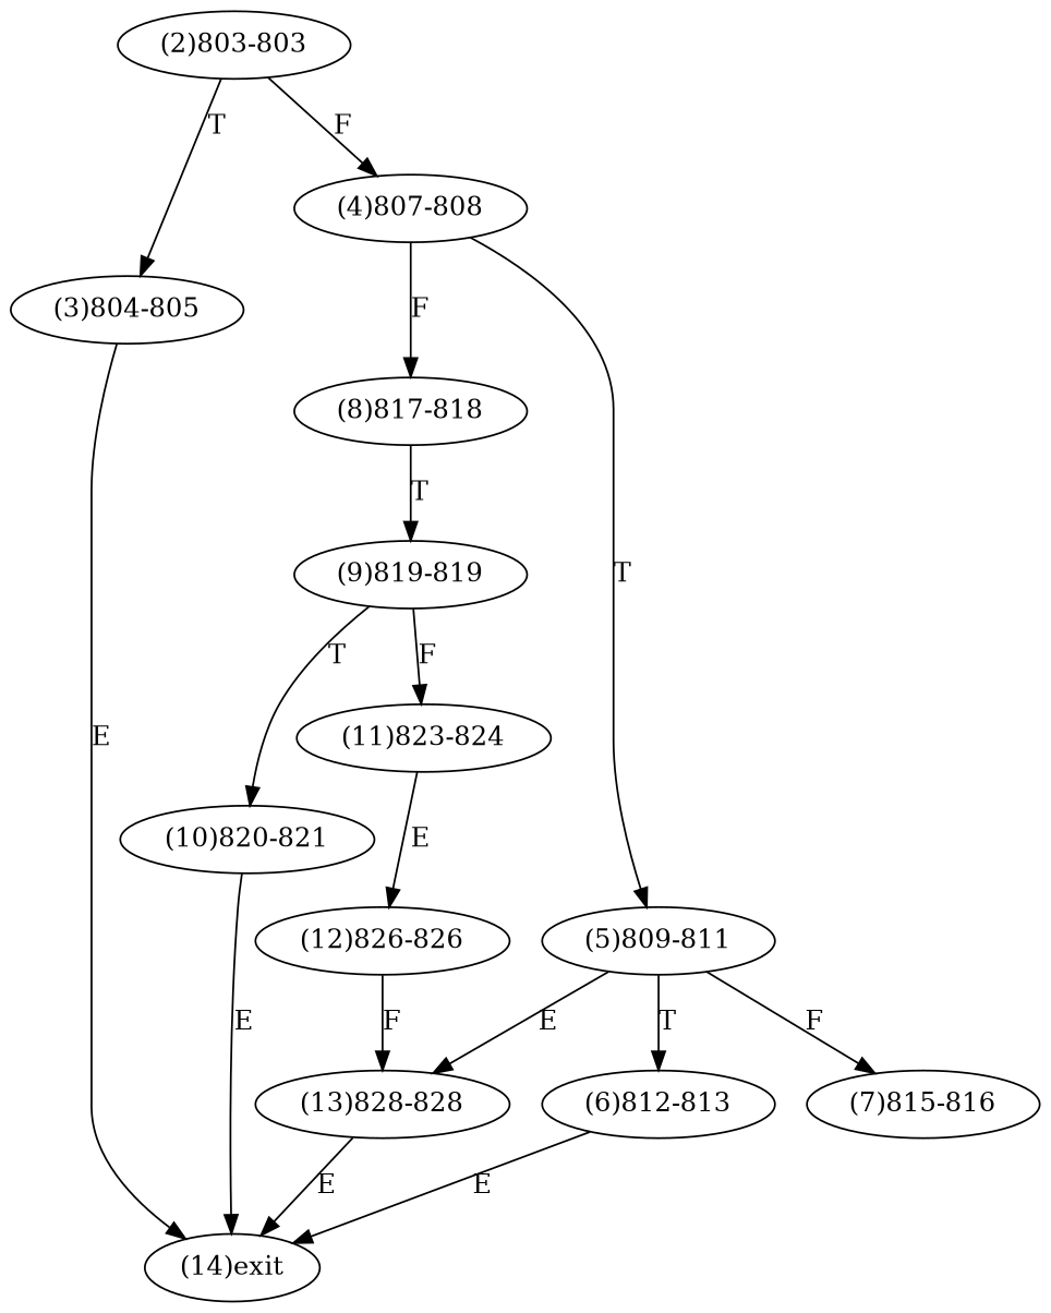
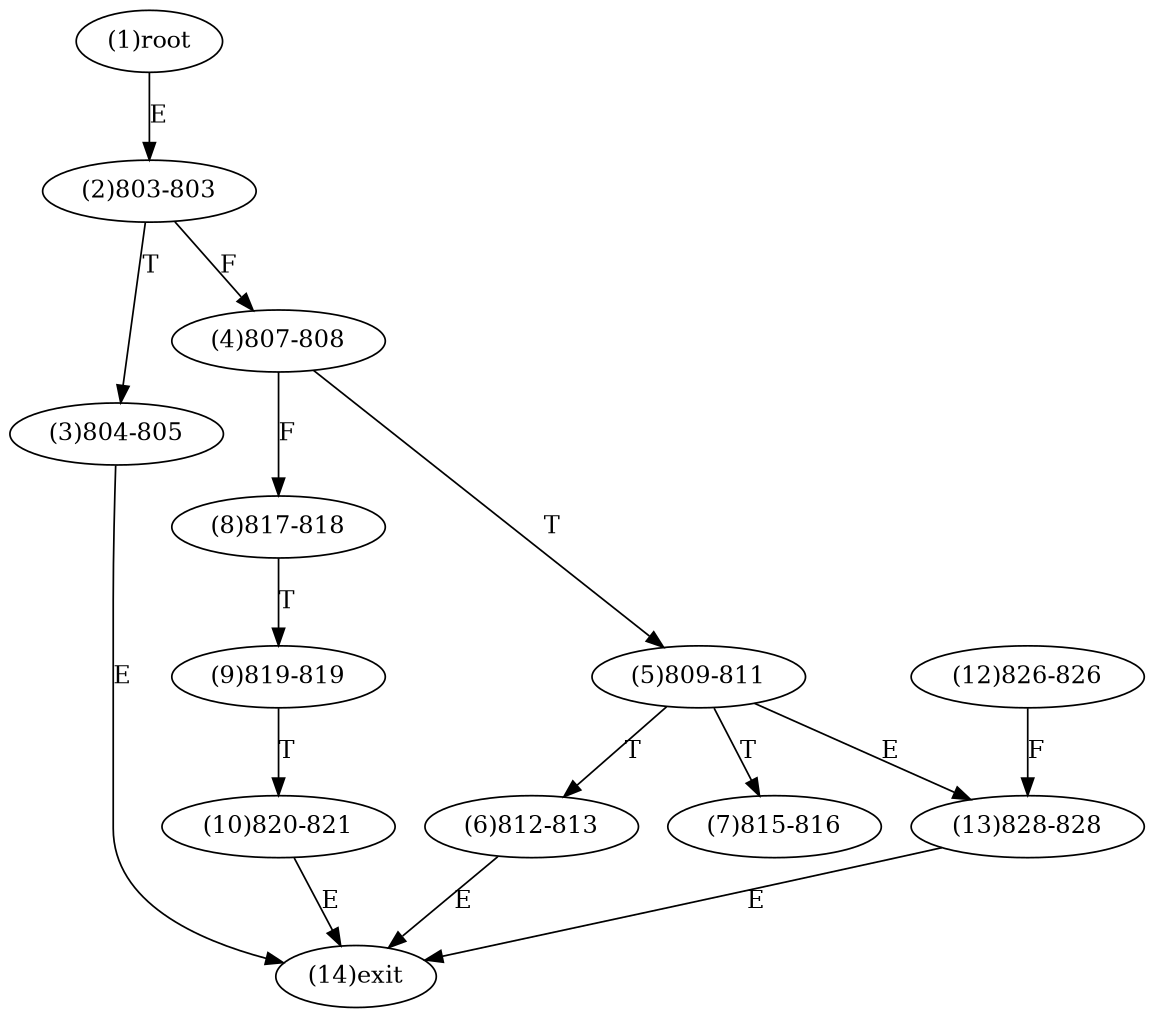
  digraph {
+   n1 [label="(1)root"]
    n2 [label="(2)803-803"]
    n3 [label="(3)804-805"]
    n4 [label="(4)807-808"]
    n5 [label="(14)exit"]
    n6 [label="(5)809-811"]
    n7 [label="(8)817-818"]
    n8 [label="(6)812-813"]
    n9 [label="(7)815-816"]
    n10 [label="(13)828-828"]
    n11 [label="(9)819-819"]
    n12 [label="(10)820-821"]
-   n13 [label="(11)823-824"]
    n14 [label="(12)826-826"]
+   n1 -> n2 [label=E]
    n2 -> n3 [label=T]
    n2 -> n4 [label=F]
    n3 -> n5 [label=E]
    n4 -> n6 [label=T]
    n4 -> n7 [label=F]
    n6 -> n8 [label=T]
-   n6 -> n9 [label=F]
+   n6 -> n9 [label=T]
    n6 -> n10 [label=E]
    n7 -> n11 [label=T]
    n8 -> n5 [label=E]
    n10 -> n5 [label=E]
    n11 -> n12 [label=T]
-   n11 -> n13 [label=F]
    n12 -> n5 [label=E]
-   n13 -> n14 [label=E]
    n14 -> n10 [label=F]
  }
